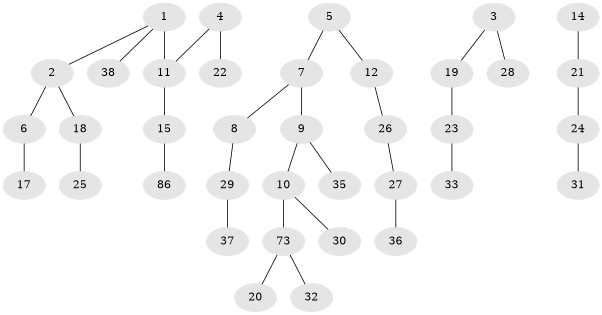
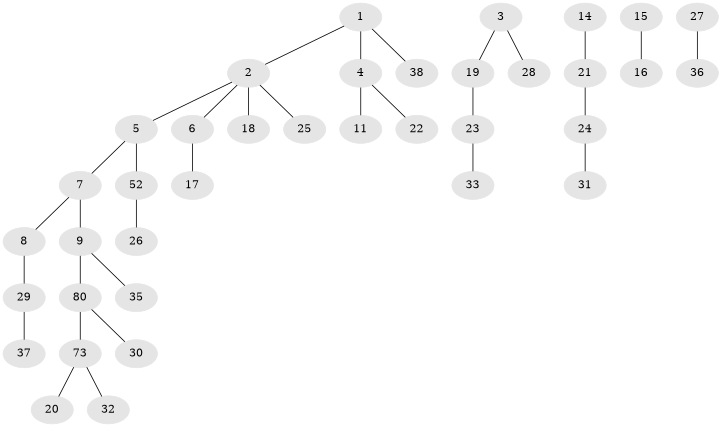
  graph {
    node [color=gray90 style=filled]
    edge [weight=1.0]
    1
    2
    4
    n4 [label=38]
    5
    6
    18
    25
    3
    19
    28
    11
    22
    7
-   12
+   12 [label=52]
    17
    14
    21
    23
    15
    8
    9
    26
    29
-   10
+   10 [label=80]
    35
    37
    n28 [label=73]
    30
    20
    32
-   16 [label=86]
+   16
    27
    24
    33
    31
    36
    1 -- 2
-   1 -- 11 [weight=3.0]
+   1 -- 4 [weight=3.0]
    1 -- n4
+   2 -- 5
    2 -- 6
    2 -- 18
-   18 -- 25
+   2 -- 25
    4 -- 11
    4 -- 22
    5 -- 7
    5 -- 12
    6 -- 17 [weight=2.0]
    3 -- 19
    3 -- 28
    19 -- 23
-   11 -- 15
    7 -- 8
    7 -- 9
    12 -- 26
    14 -- 21
    21 -- 24 [weight=2.0]
    23 -- 33
    15 -- 16
    8 -- 29
    9 -- 10
    9 -- 35
-   26 -- 27
    29 -- 37
    10 -- n28 [weight=2.0]
    10 -- 30
    n28 -- 20
    n28 -- 32
    27 -- 36
    24 -- 31
  }
